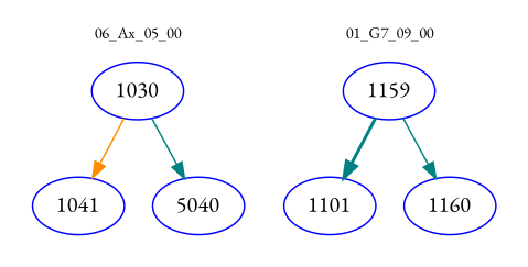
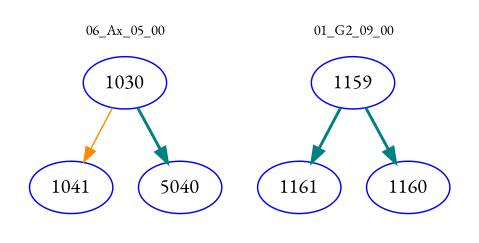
  digraph {
    fontname="EB Garamond"
    node [color=blue fontname="EB Garamond"]
    edge [arrowhead=normal color=teal fontname="EB Garamond" style=solid]
    n1 [label=1030]
    n2 [label=1041]
    n3 [label=5040]
    n4 [label=1159]
-   n5 [label=1101]
+   n5 [label=1161]
    n6 [label=1160]
    subgraph cluster_1 {
      color=white
      fontsize=10
      label="06_Ax_05_00"
      n1
      n2
      n3
    }
    subgraph cluster_2 {
      color=white
      fontsize=10
-     label="01_G7_09_00"
+     label="01_G2_09_00"
      n4
      n5
      n6
    }
    n1 -> n2 [color=darkorange]
-   n1 -> n3
+   n1 -> n3 [style=bold]
    n4 -> n5 [style=bold]
-   n4 -> n6
+   n4 -> n6 [style=bold]
  }
